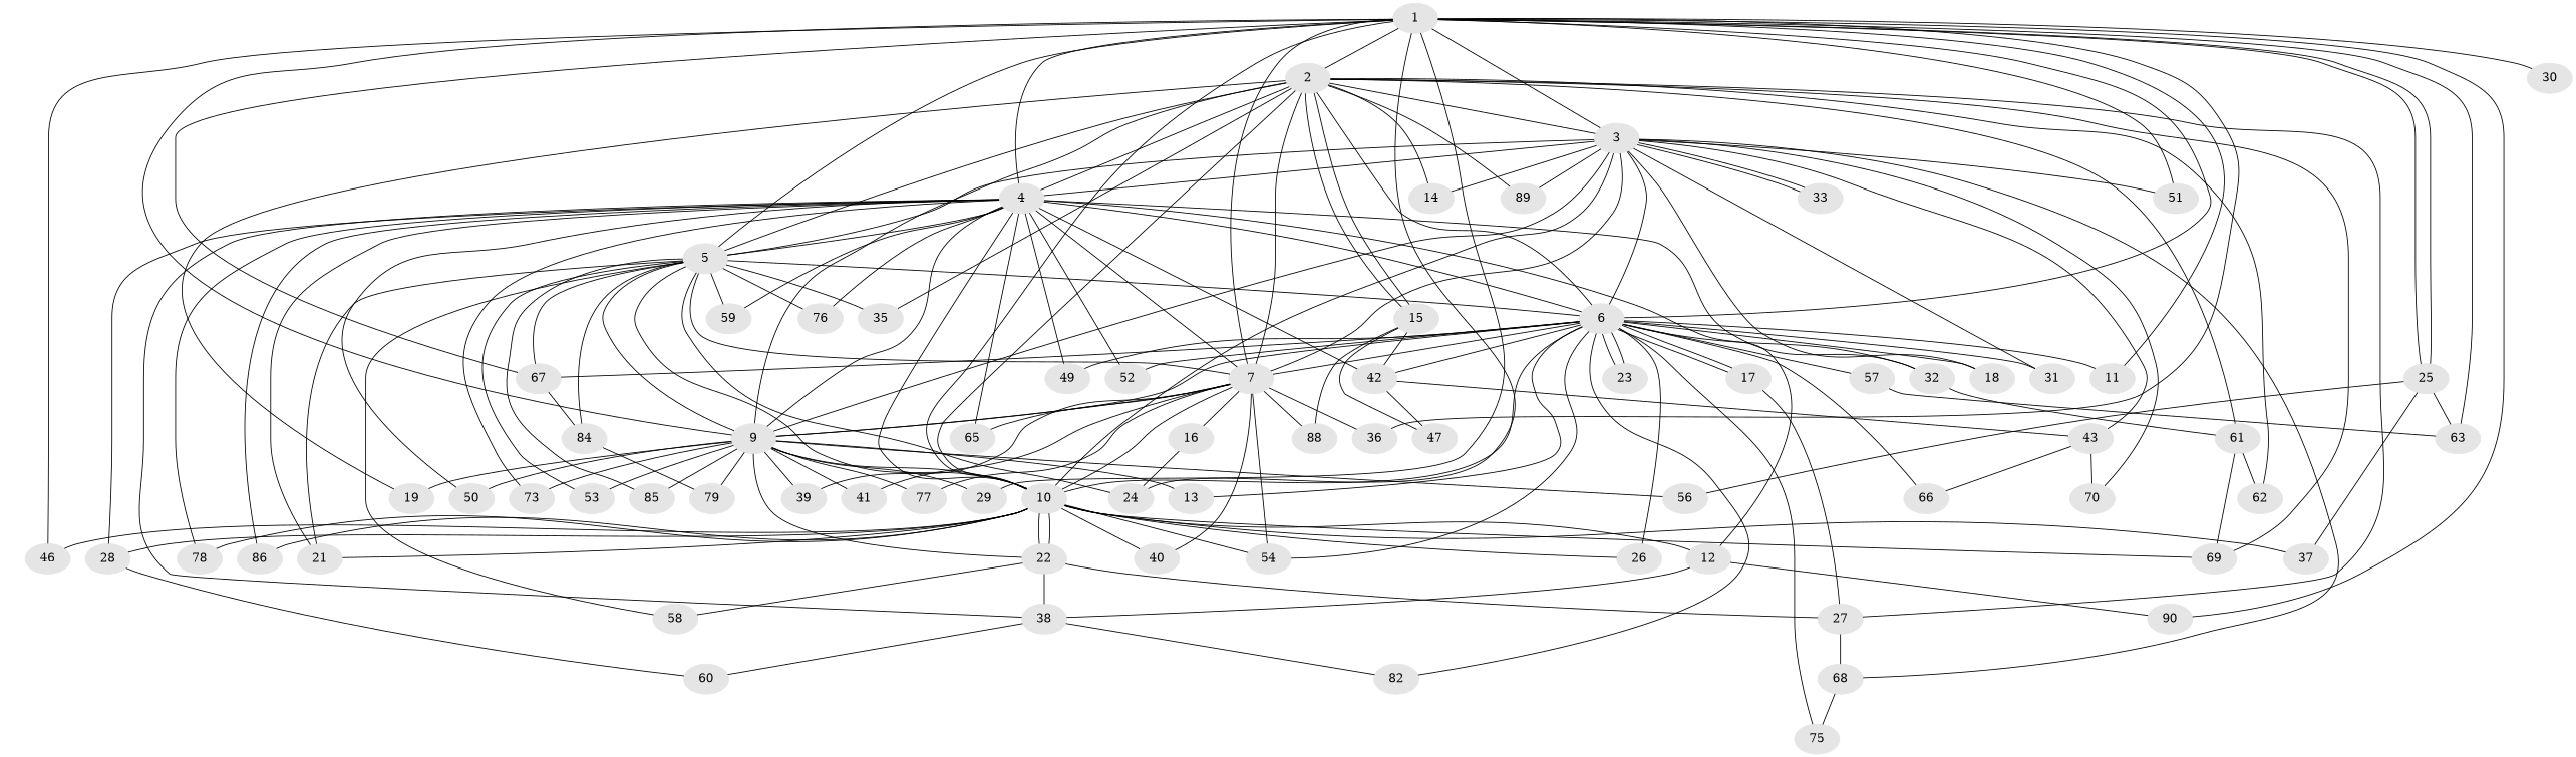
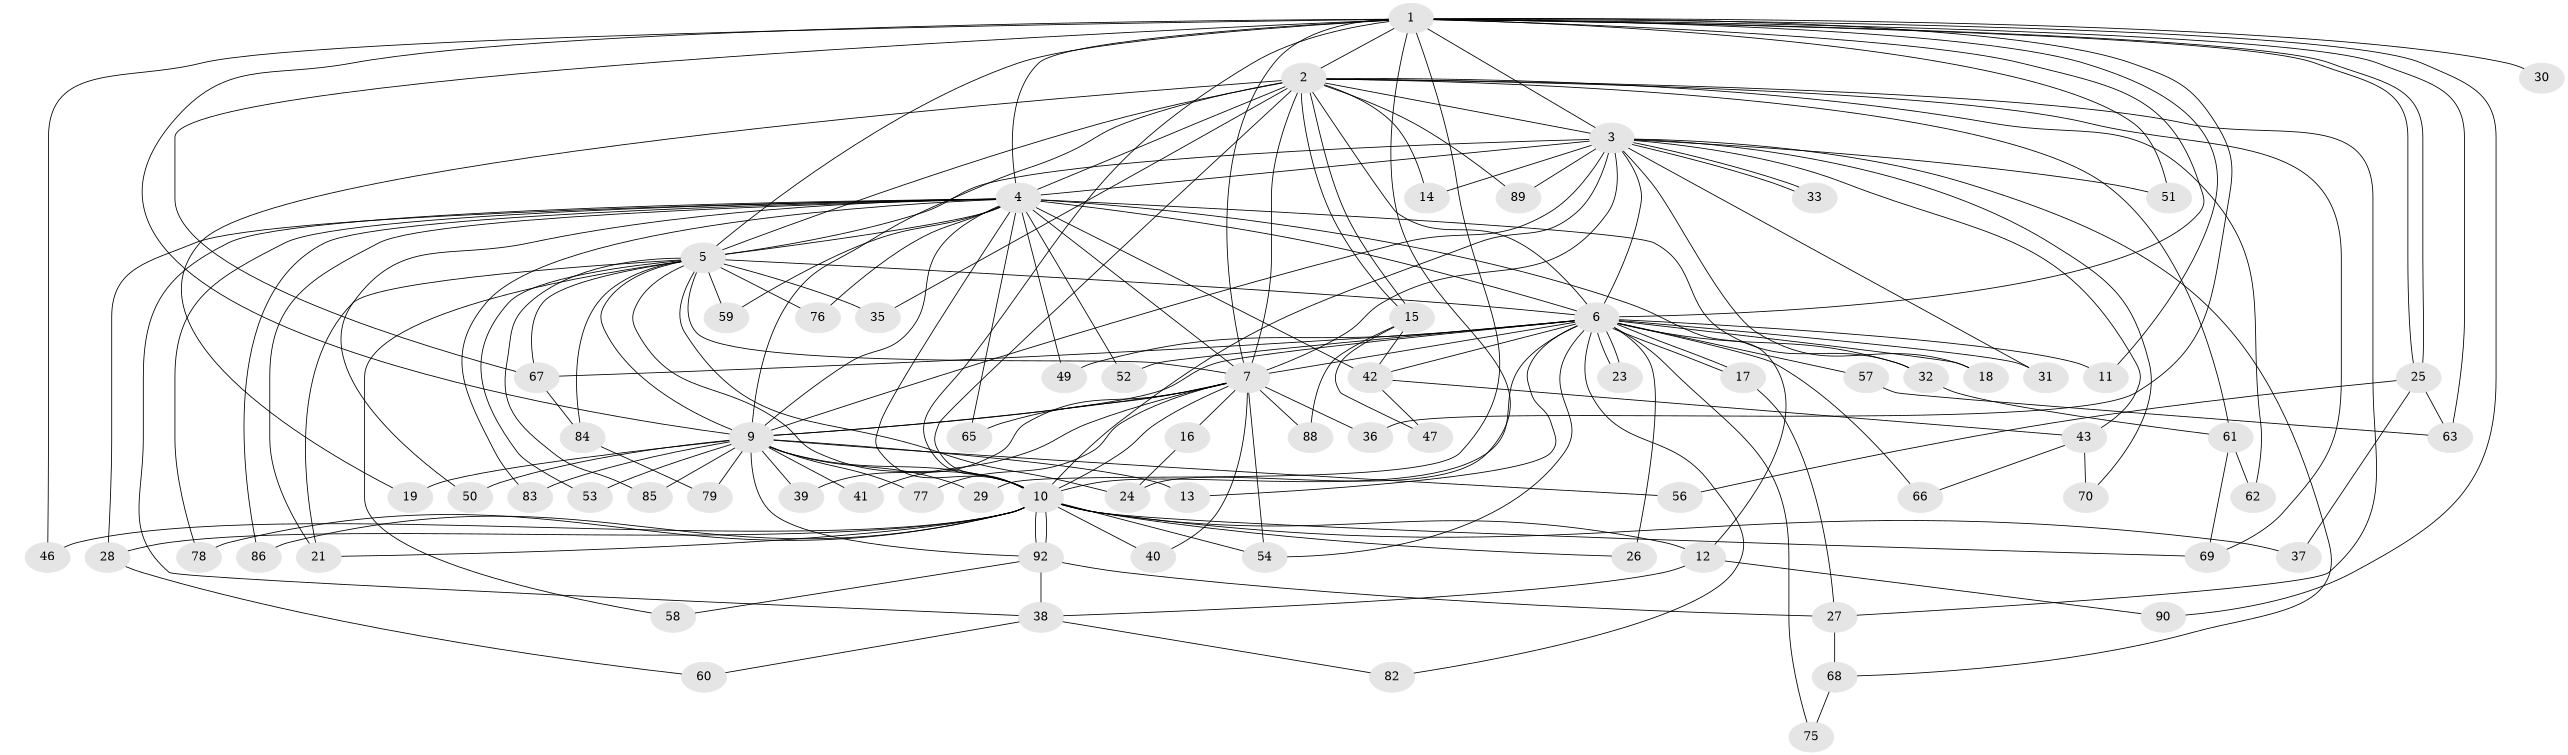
  graph {
    node [color=gray90 style=filled]
    1 [super="+87"]
    2 [super="+80"]
    3 [super="+48"]
    4 [super="+8"]
    5 [super="+55"]
    6 [super="+64"]
    7 [super="+71"]
    9 [super="+34"]
    10 [super="+20"]
    11
    25
    29
    30
    36
    46
    51
    63
    67 [super="+81"]
    90
    24
    14
    15
    19
    27 [super="+83"]
    35
    61
    62
    69
    89
    18
    31
    33
    43
    68
    70
    12 [super="+84"]
    21
    28
    32
    38
    42 [super="+45"]
    49
    50
    52
    59
    65
-   73
+   73 [label=83]
    76
    78
    86
    53
    58
    n53 [label=84]
    85
    13
    17
    23
    26
    54 [super="+72"]
    57
    66
    75
    82
    16
    39
    40
    41 [super="+44"]
    77
    88
-   22
+   22 [label=92]
    56
    79
    37
    47
    60
    1 -- 2
    1 -- 3
    1 -- 4 [weight=2]
    1 -- 5
    1 -- 6
    1 -- 7 [weight=2]
    1 -- 9
    1 -- 10
    1 -- 11
    1 -- 25
    1 -- 25
    1 -- 29
    1 -- 30
    1 -- 36
    1 -- 46
    1 -- 51
    1 -- 63
    1 -- 67
    1 -- 90
    1 -- 24
    2 -- 3
    2 -- 4 [weight=2]
    2 -- 5
    2 -- 6
    2 -- 7 [weight=2]
    2 -- 9
    2 -- 10
    2 -- 14
    2 -- 15
    2 -- 15
    2 -- 19
    2 -- 27
    2 -- 35
    2 -- 61
    2 -- 62
    2 -- 69
    2 -- 89
    3 -- 4 [weight=2]
    3 -- 5 [weight=2]
    3 -- 6
    3 -- 7
    3 -- 9
    3 -- 10
    3 -- 51
    3 -- 14
    3 -- 89
    3 -- 18
    3 -- 31
    3 -- 33
    3 -- 33
    3 -- 43
    3 -- 68
    3 -- 70
    4 -- 5 [weight=2]
    4 -- 6 [weight=2]
    4 -- 7 [weight=2]
    4 -- 9 [weight=2]
    4 -- 10 [weight=2]
    4 -- 12
    4 -- 21
    4 -- 28
    4 -- 32
    4 -- 38
    4 -- 42
    4 -- 49
    4 -- 50
    4 -- 52
    4 -- 59
    4 -- 65
    4 -- 73
    4 -- 76
    4 -- 78
    4 -- 86
    5 -- 6
    5 -- 7
    5 -- 9
    5 -- 10
    5 -- 67
    5 -- 24
    5 -- 35
    5 -- 21
    5 -- 59
    5 -- 76
    5 -- 53
    5 -- 58
    5 -- n53
    5 -- 85
    6 -- 7
    6 -- 9
    6 -- 10
    6 -- 11
    6 -- 67
    6 -- 18
    6 -- 31
    6 -- 32
    6 -- 42
    6 -- 49
    6 -- 52
    6 -- 13
    6 -- 17
    6 -- 17
    6 -- 23
    6 -- 23
    6 -- 26 [weight=2]
    6 -- 54
    6 -- 57
    6 -- 66
    6 -- 75
    6 -- 82
    7 -- 9
    7 -- 10
    7 -- 36
    7 -- 65
    7 -- 54
    7 -- 16
    7 -- 39
    7 -- 40
    7 -- 41
    7 -- 77
    7 -- 88
    9 -- 10 [weight=2]
    9 -- 29
    9 -- 19
    9 -- 50
    9 -- 73
    9 -- 53
    9 -- 85
    9 -- 13
    9 -- 39
    9 -- 41 [weight=2]
    9 -- 77
    9 -- 22
    9 -- 56
    9 -- 79
    10 -- 46
    10 -- 69
    10 -- 12
    10 -- 21
    10 -- 28
    10 -- 78
    10 -- 86
    10 -- 26
    10 -- 54
    10 -- 40
    10 -- 22
    10 -- 22
    10 -- 37
    25 -- 63
    25 -- 56
    25 -- 37
    67 -- n53
    15 -- 42
    15 -- 88
    15 -- 47
    27 -- 68
    61 -- 62
    61 -- 69
    43 -- 70
    43 -- 66
    68 -- 75
    12 -- 90
    12 -- 38
    28 -- 60
    32 -- 61
    38 -- 82
    38 -- 60
    42 -- 43
    42 -- 47
    n53 -- 79
    17 -- 27
    57 -- 63
    16 -- 24
    22 -- 27
    22 -- 38
    22 -- 58
  }
